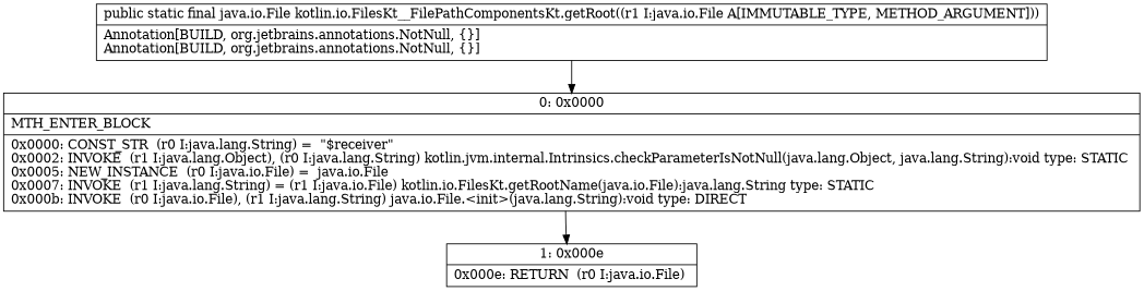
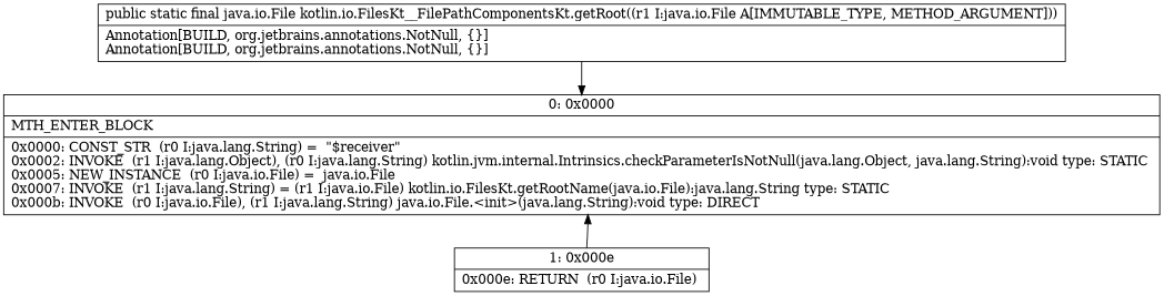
  digraph {
    node [shape=record]
    n1 [label="{0\:\ 0x0000|MTH_ENTER_BLOCK\l|0x0000: CONST_STR  (r0 I:java.lang.String) =  \"$receiver\" \l0x0002: INVOKE  (r1 I:java.lang.Object), (r0 I:java.lang.String) kotlin.jvm.internal.Intrinsics.checkParameterIsNotNull(java.lang.Object, java.lang.String):void type: STATIC \l0x0005: NEW_INSTANCE  (r0 I:java.io.File) =  java.io.File \l0x0007: INVOKE  (r1 I:java.lang.String) = (r1 I:java.io.File) kotlin.io.FilesKt.getRootName(java.io.File):java.lang.String type: STATIC \l0x000b: INVOKE  (r0 I:java.io.File), (r1 I:java.lang.String) java.io.File.\<init\>(java.lang.String):void type: DIRECT \l}"]
    n2 [label="{1\:\ 0x000e|0x000e: RETURN  (r0 I:java.io.File) \l}"]
    n3 [label="{public static final java.io.File kotlin.io.FilesKt__FilePathComponentsKt.getRoot((r1 I:java.io.File A[IMMUTABLE_TYPE, METHOD_ARGUMENT]))  | Annotation[BUILD, org.jetbrains.annotations.NotNull, \{\}]\lAnnotation[BUILD, org.jetbrains.annotations.NotNull, \{\}]\l}"]
-   n1 -> n2
+   n2 -> n1
    n3 -> n1
  }
